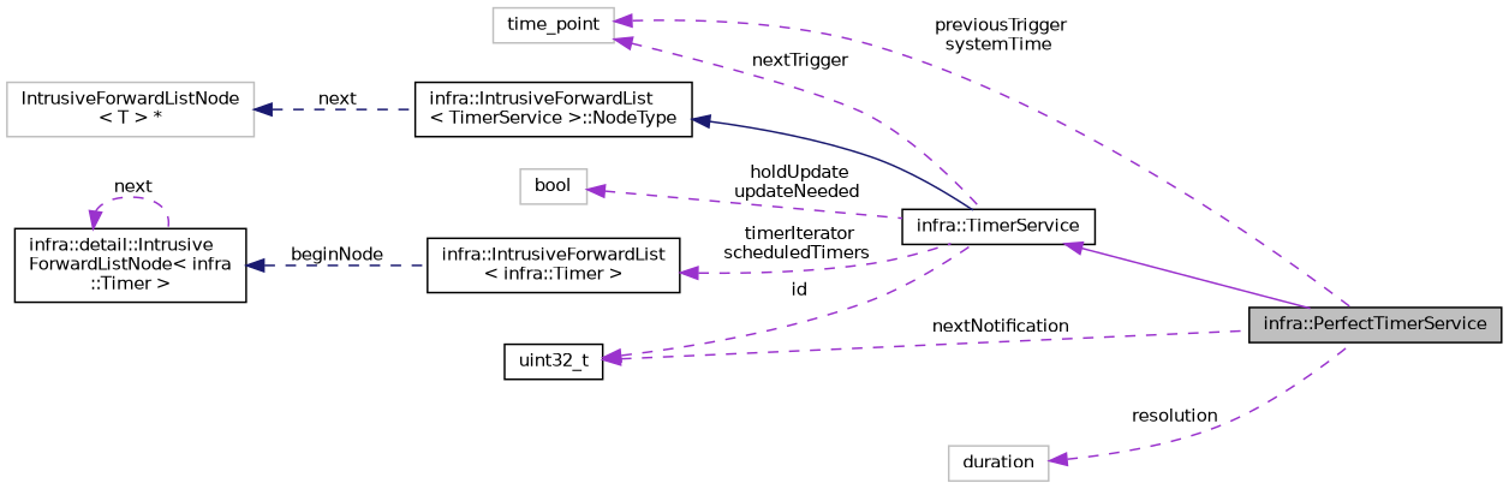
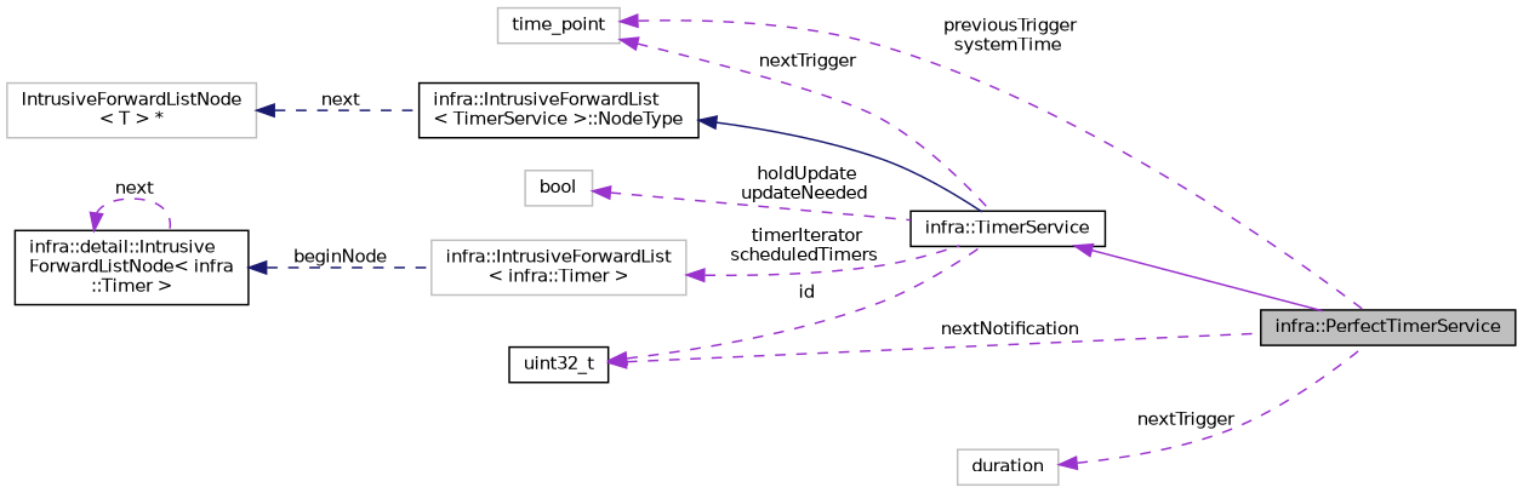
  digraph {
    rankdir=LR
    node [color=black fillcolor=white fontname=Helvetica fontsize=10 shape=record style=filled]
    edge [color=darkorchid3 dir=back fontname=Helvetica fontsize=10 labelfontname=Helvetica labelfontsize=10 style=dashed]
    n1 [fillcolor=grey75 fontcolor=black height=0.2 label="infra::PerfectTimerService" width=0.4]
    n2 [height=0.2 label="infra::TimerService" width=0.4]
    n3 [height=0.2 label="infra::IntrusiveForwardList\l\< TimerService \>::NodeType" width=0.4]
    n4 [color=grey75 height=0.2 label="IntrusiveForwardListNode\l\< T \> *" width=0.4]
    n5 [color=grey75 height=0.2 label=time_point width=0.4]
-   n6 [height=0.2 label="infra::IntrusiveForwardList\l\< infra::Timer \>" width=0.4]
+   n6 [color=grey75 height=0.2 label="infra::IntrusiveForwardList\l\< infra::Timer \>" width=0.4]
    n7 [height=0.2 label="infra::detail::Intrusive\lForwardListNode\< infra\l::Timer \>" width=0.4]
    n8 [height=0.2 label=uint32_t width=0.4]
    n9 [color=grey75 height=0.2 label=bool width=0.4]
    n10 [color=grey75 height=0.2 label=duration width=0.4]
    n2 -> n1 [style=solid]
    n3 -> n2 [color=midnightblue style=solid]
    n4 -> n3 [color=midnightblue label=" next"]
    n5 -> n1 [label=" previousTrigger\nsystemTime"]
    n5 -> n2 [label=" nextTrigger"]
    n6 -> n2 [label=" timerIterator\nscheduledTimers"]
    n7 -> n6 [color=midnightblue label=" beginNode"]
    n7 -> n7 [label=" next"]
    n8 -> n1 [label=" nextNotification"]
    n8 -> n2 [label=" id"]
    n9 -> n2 [label=" holdUpdate\nupdateNeeded"]
-   n10 -> n1 [label=" resolution"]
+   n10 -> n1 [label=" nextTrigger"]
  }
